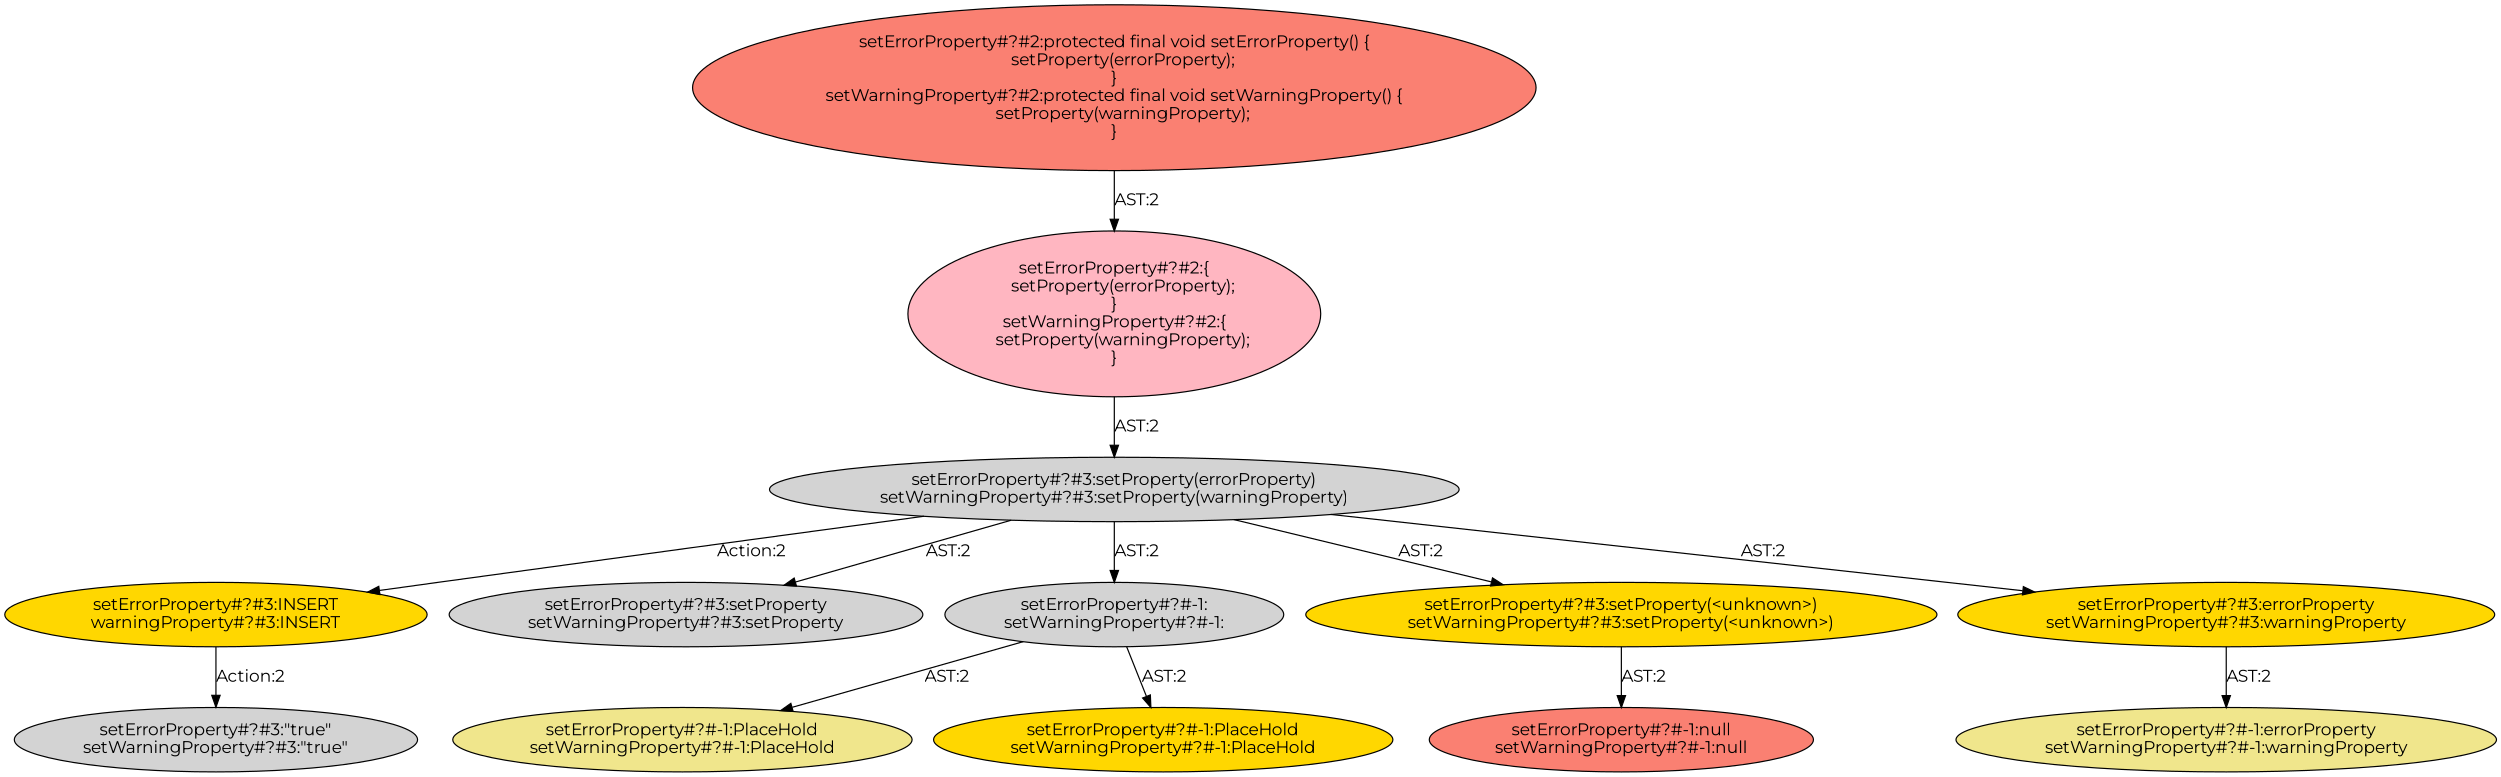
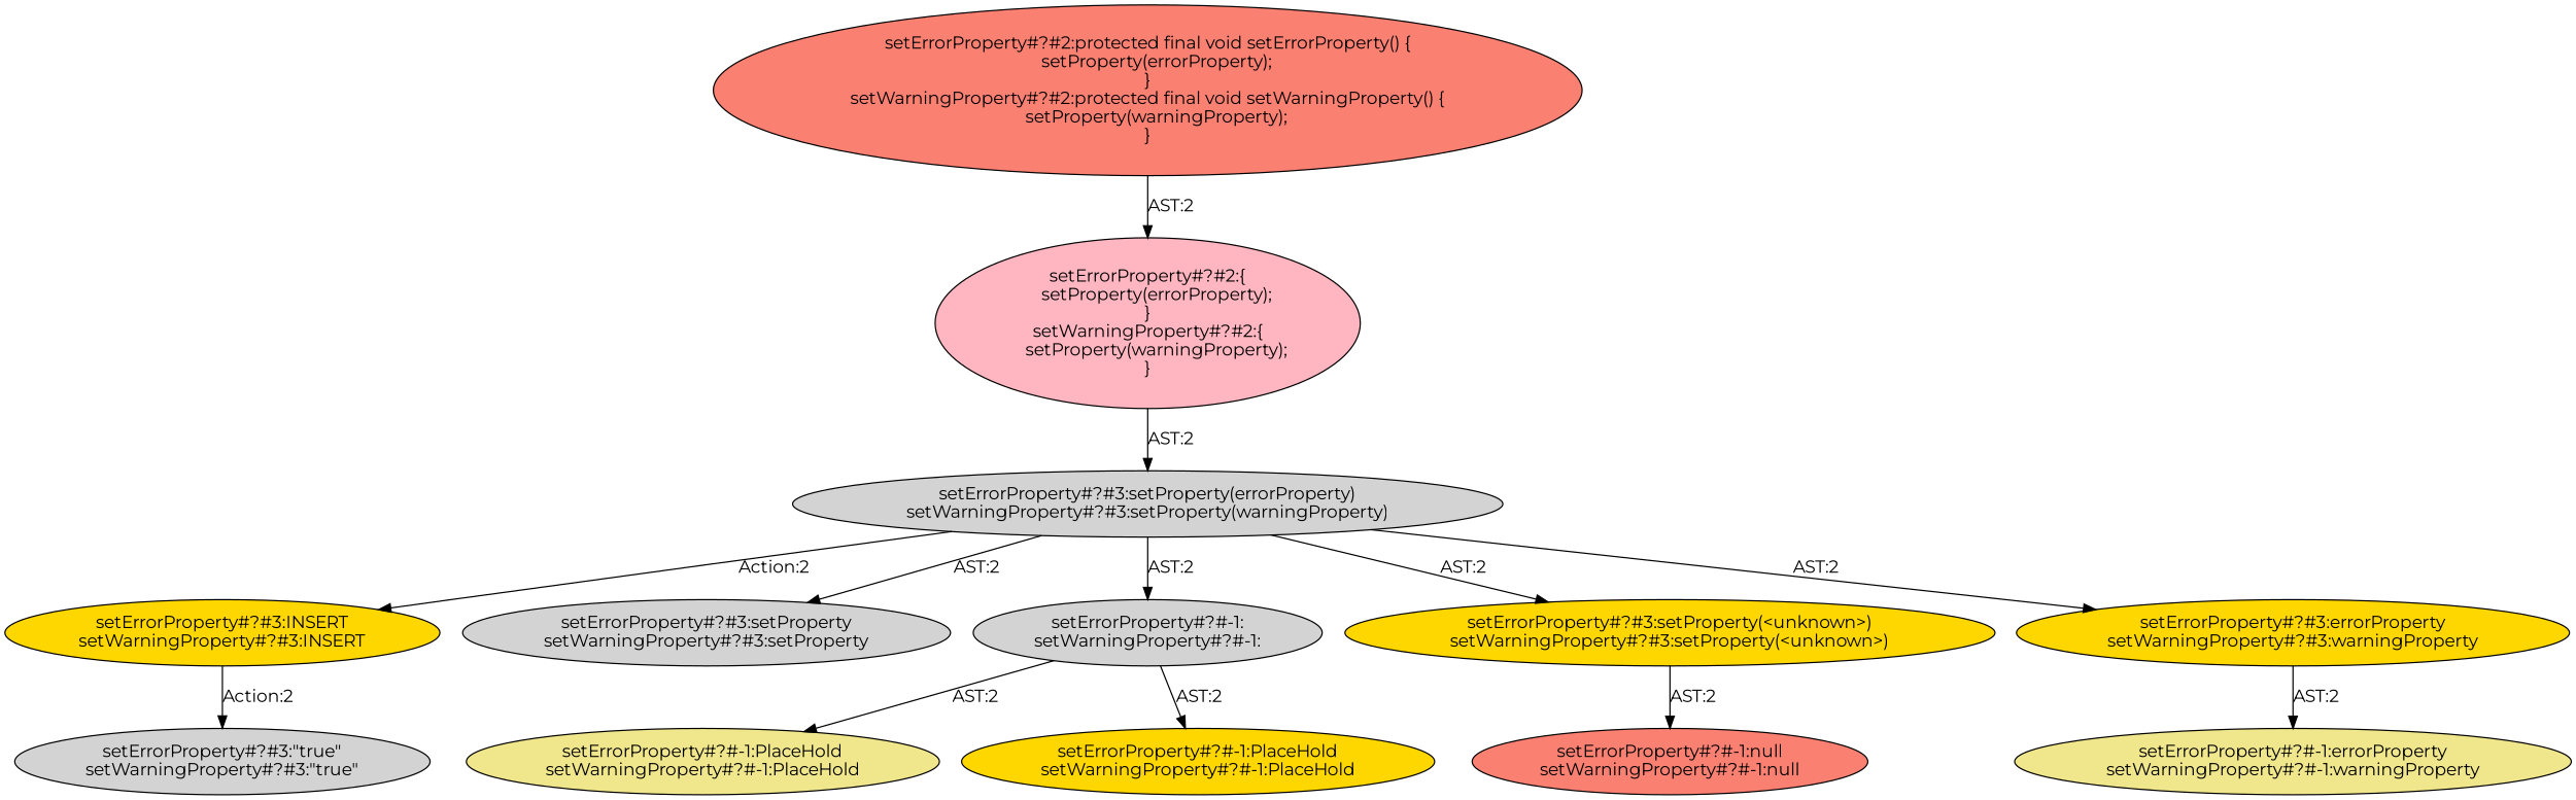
  digraph {
    fontname=Montserrat
    node [shape=ellipse style=filled fillcolor=gold fontname=Montserrat]
    edge [fontname=Montserrat]
-   n1 [label="setErrorProperty#?#3:INSERT\nwarningProperty#?#3:INSERT"]
+   n1 [label="setErrorProperty#?#3:INSERT\nsetWarningProperty#?#3:INSERT"]
    n2 [label="setErrorProperty#?#3:\"true\"\nsetWarningProperty#?#3:\"true\"" fillcolor=lightgrey]
    n3 [label="setErrorProperty#?#3:setProperty(errorProperty)\nsetWarningProperty#?#3:setProperty(warningProperty)" fillcolor=lightgrey]
    n4 [label="setErrorProperty#?#3:setProperty\nsetWarningProperty#?#3:setProperty" fillcolor=lightgrey]
    n5 [label="setErrorProperty#?#-1:\nsetWarningProperty#?#-1:" fillcolor=lightgrey]
    n6 [label="setErrorProperty#?#3:setProperty(<unknown>)\nsetWarningProperty#?#3:setProperty(<unknown>)"]
    n7 [label="setErrorProperty#?#3:errorProperty\nsetWarningProperty#?#3:warningProperty"]
    n8 [label="setErrorProperty#?#2:\{\n    setProperty(errorProperty);\n\}\nsetWarningProperty#?#2:\{\n    setProperty(warningProperty);\n\}" fillcolor=lightpink]
    n9 [label="setErrorProperty#?#2:protected final void setErrorProperty() \{\n    setProperty(errorProperty);\n\}\nsetWarningProperty#?#2:protected final void setWarningProperty() \{\n    setProperty(warningProperty);\n\}" fillcolor=salmon]
    n10 [label="setErrorProperty#?#-1:PlaceHold\nsetWarningProperty#?#-1:PlaceHold" fillcolor=khaki]
    n11 [label="setErrorProperty#?#-1:PlaceHold\nsetWarningProperty#?#-1:PlaceHold"]
    n12 [label="setErrorProperty#?#-1:null\nsetWarningProperty#?#-1:null" fillcolor=salmon]
    n13 [label="setErrorProperty#?#-1:errorProperty\nsetWarningProperty#?#-1:warningProperty" fillcolor=khaki]
    n1 -> n2 [label="Action:2"]
    n3 -> n1 [label="Action:2"]
    n3 -> n4 [label="AST:2"]
    n3 -> n5 [label="AST:2"]
    n3 -> n6 [label="AST:2"]
    n3 -> n7 [label="AST:2"]
    n5 -> n10 [label="AST:2"]
    n5 -> n11 [label="AST:2"]
    n6 -> n12 [label="AST:2"]
    n7 -> n13 [label="AST:2"]
    n8 -> n3 [label="AST:2"]
    n9 -> n8 [label="AST:2"]
  }
